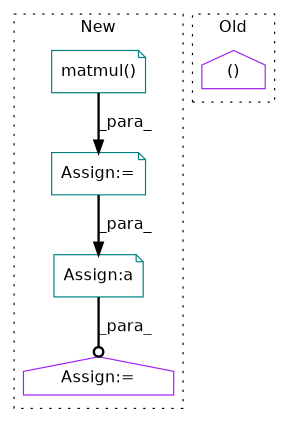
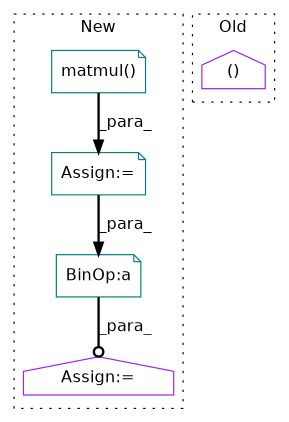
  digraph {
    fontname="DejaVu Sans"
    node [a=68 l=3 shape=note color=teal fontname="DejaVu Sans"]
    edge [style=bold arrowhead=normal fontname="DejaVu Sans"]
    n1 [a=75 l="13,1" label="matmul()" s="4649,4675"]
    n2 [label="Assign:=" s=4927]
    n3 [label="Assign:=" s=5084 shape=house color=purple]
-   n4 [a=82 label="Assign:a" s=5098]
+   n4 [a=82 label="BinOp:a" s=5098]
    n5 [a=54 l=16 label="()" s=10461 shape=house color=purple]
    subgraph cluster_1 {
      label=New
      style=dotted
      n1
      n2
      n3
      n4
    }
    subgraph cluster_2 {
      label=Old
      style=dotted
      n5
    }
    n1 -> n2 [label=_para_]
    n2 -> n4 [label=_para_]
    n4 -> n3 [label=_para_ arrowhead=odot]
  }
